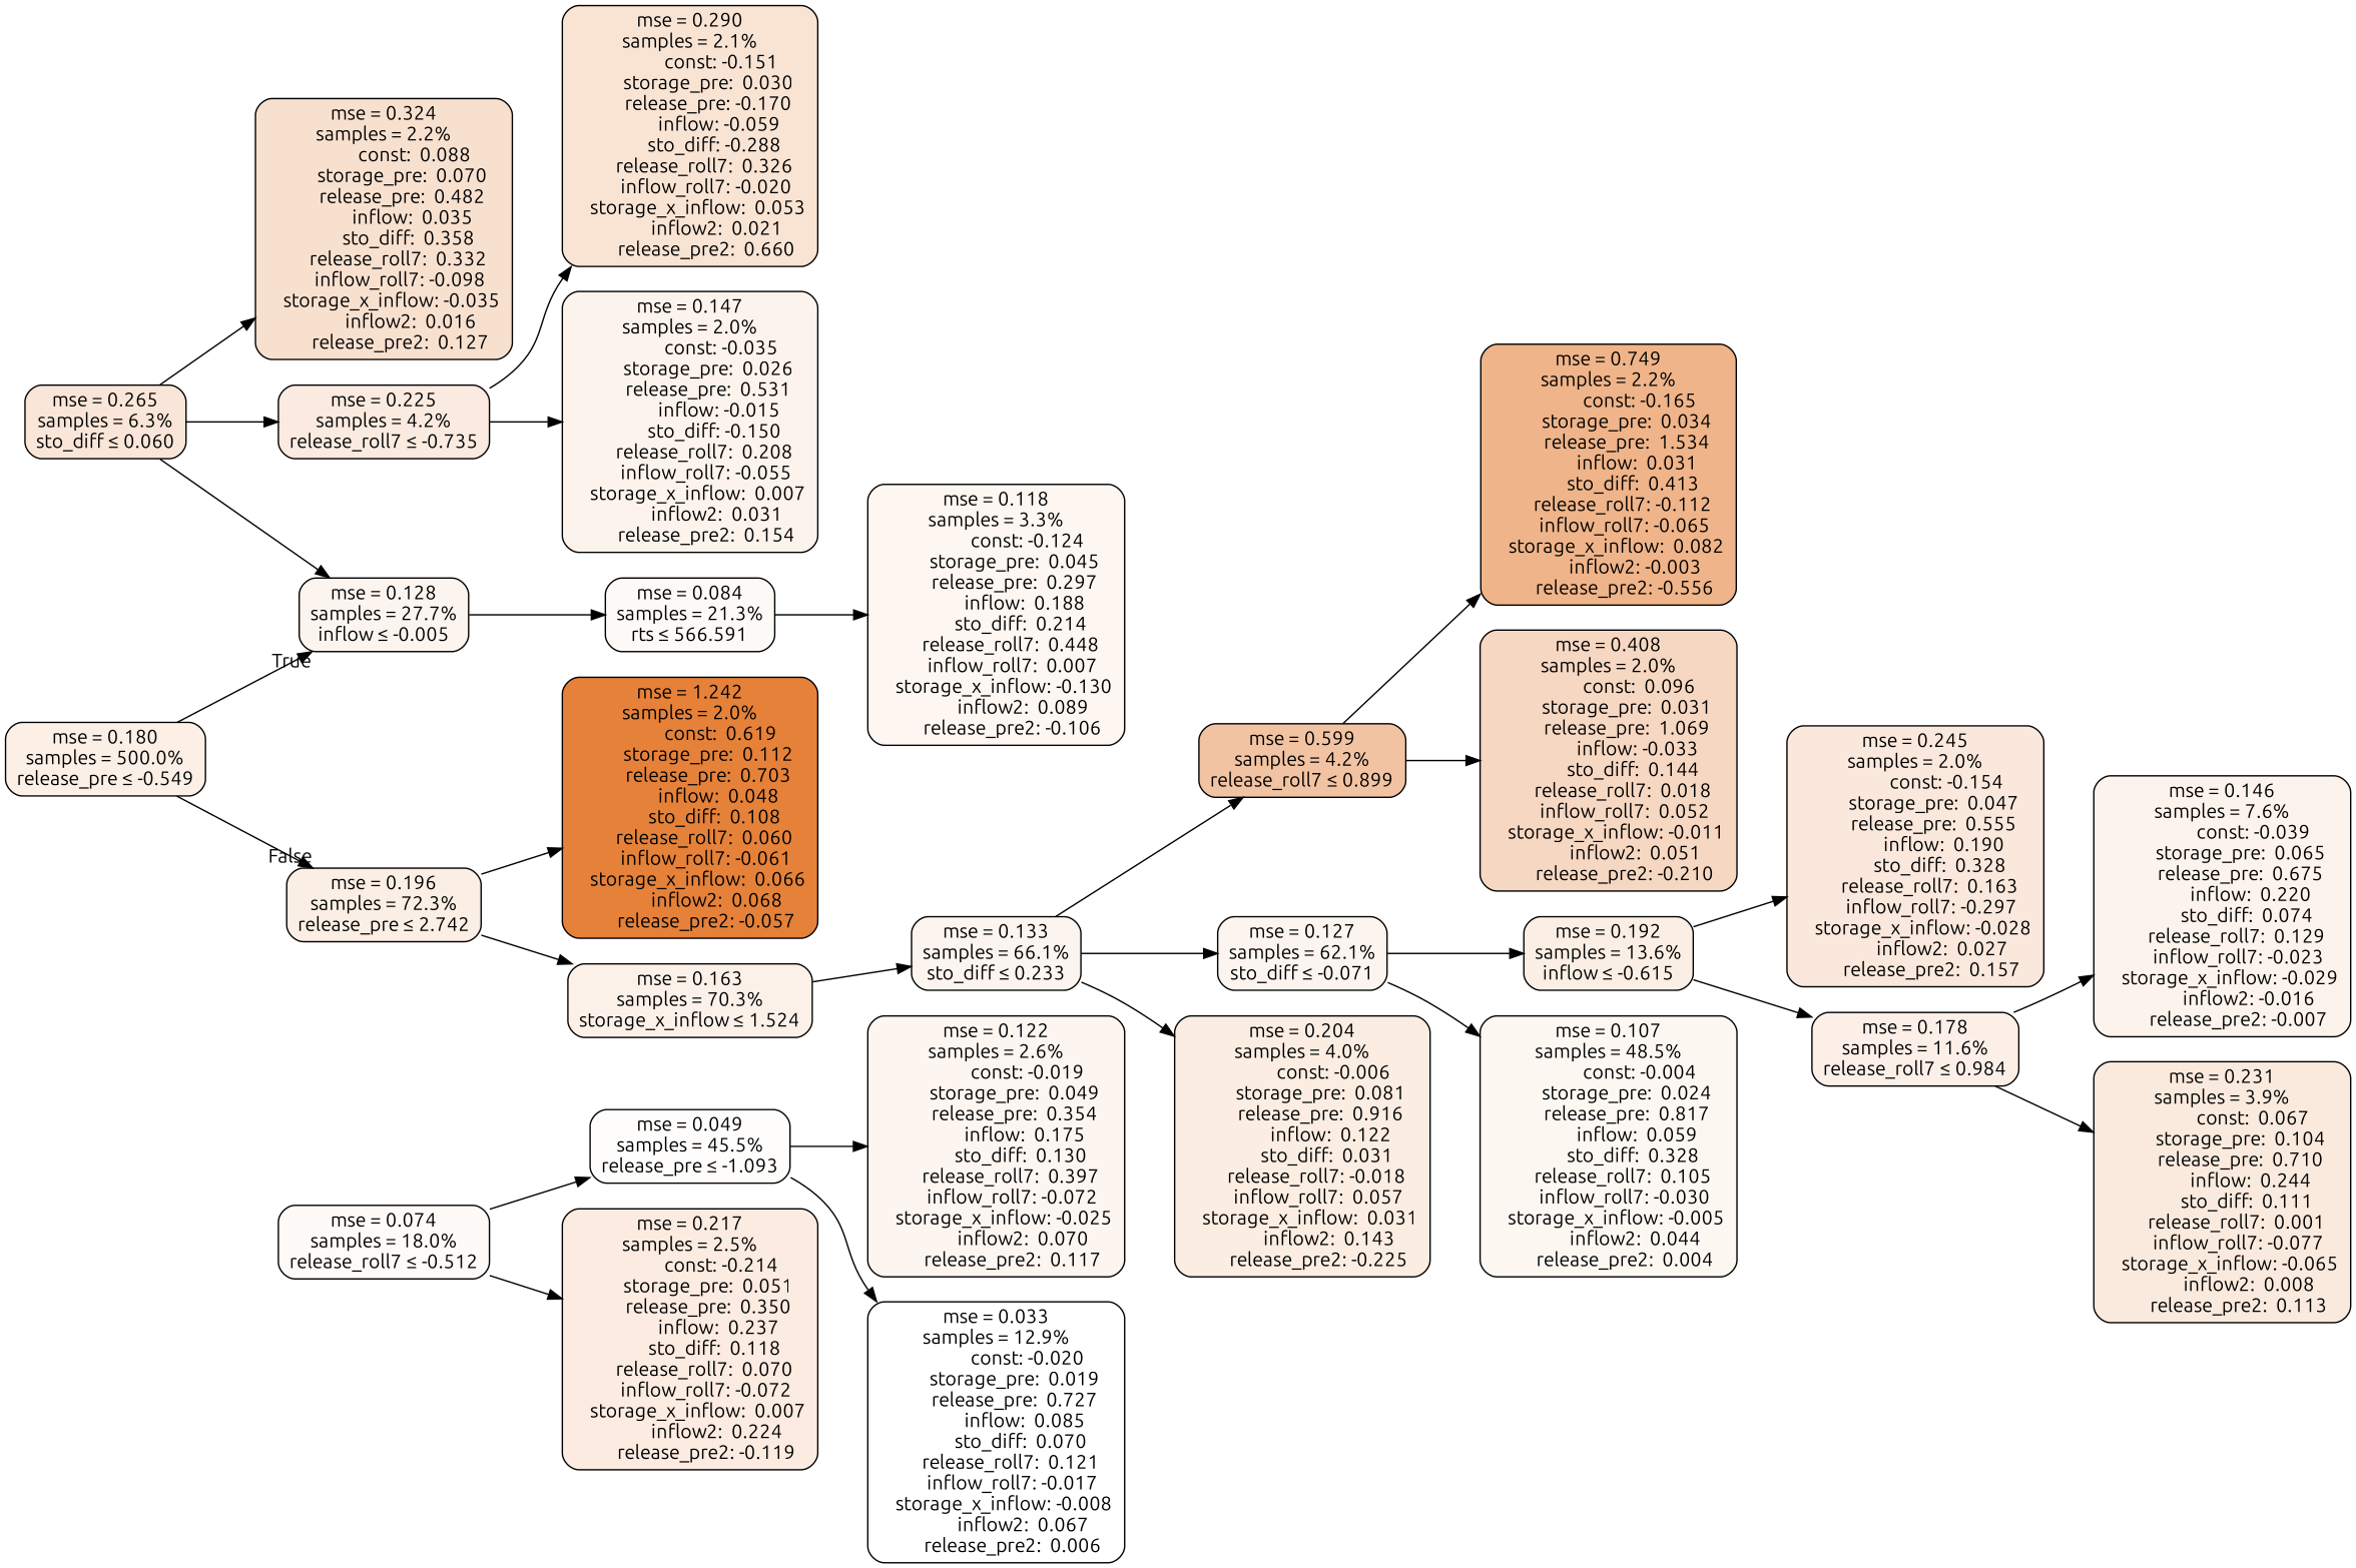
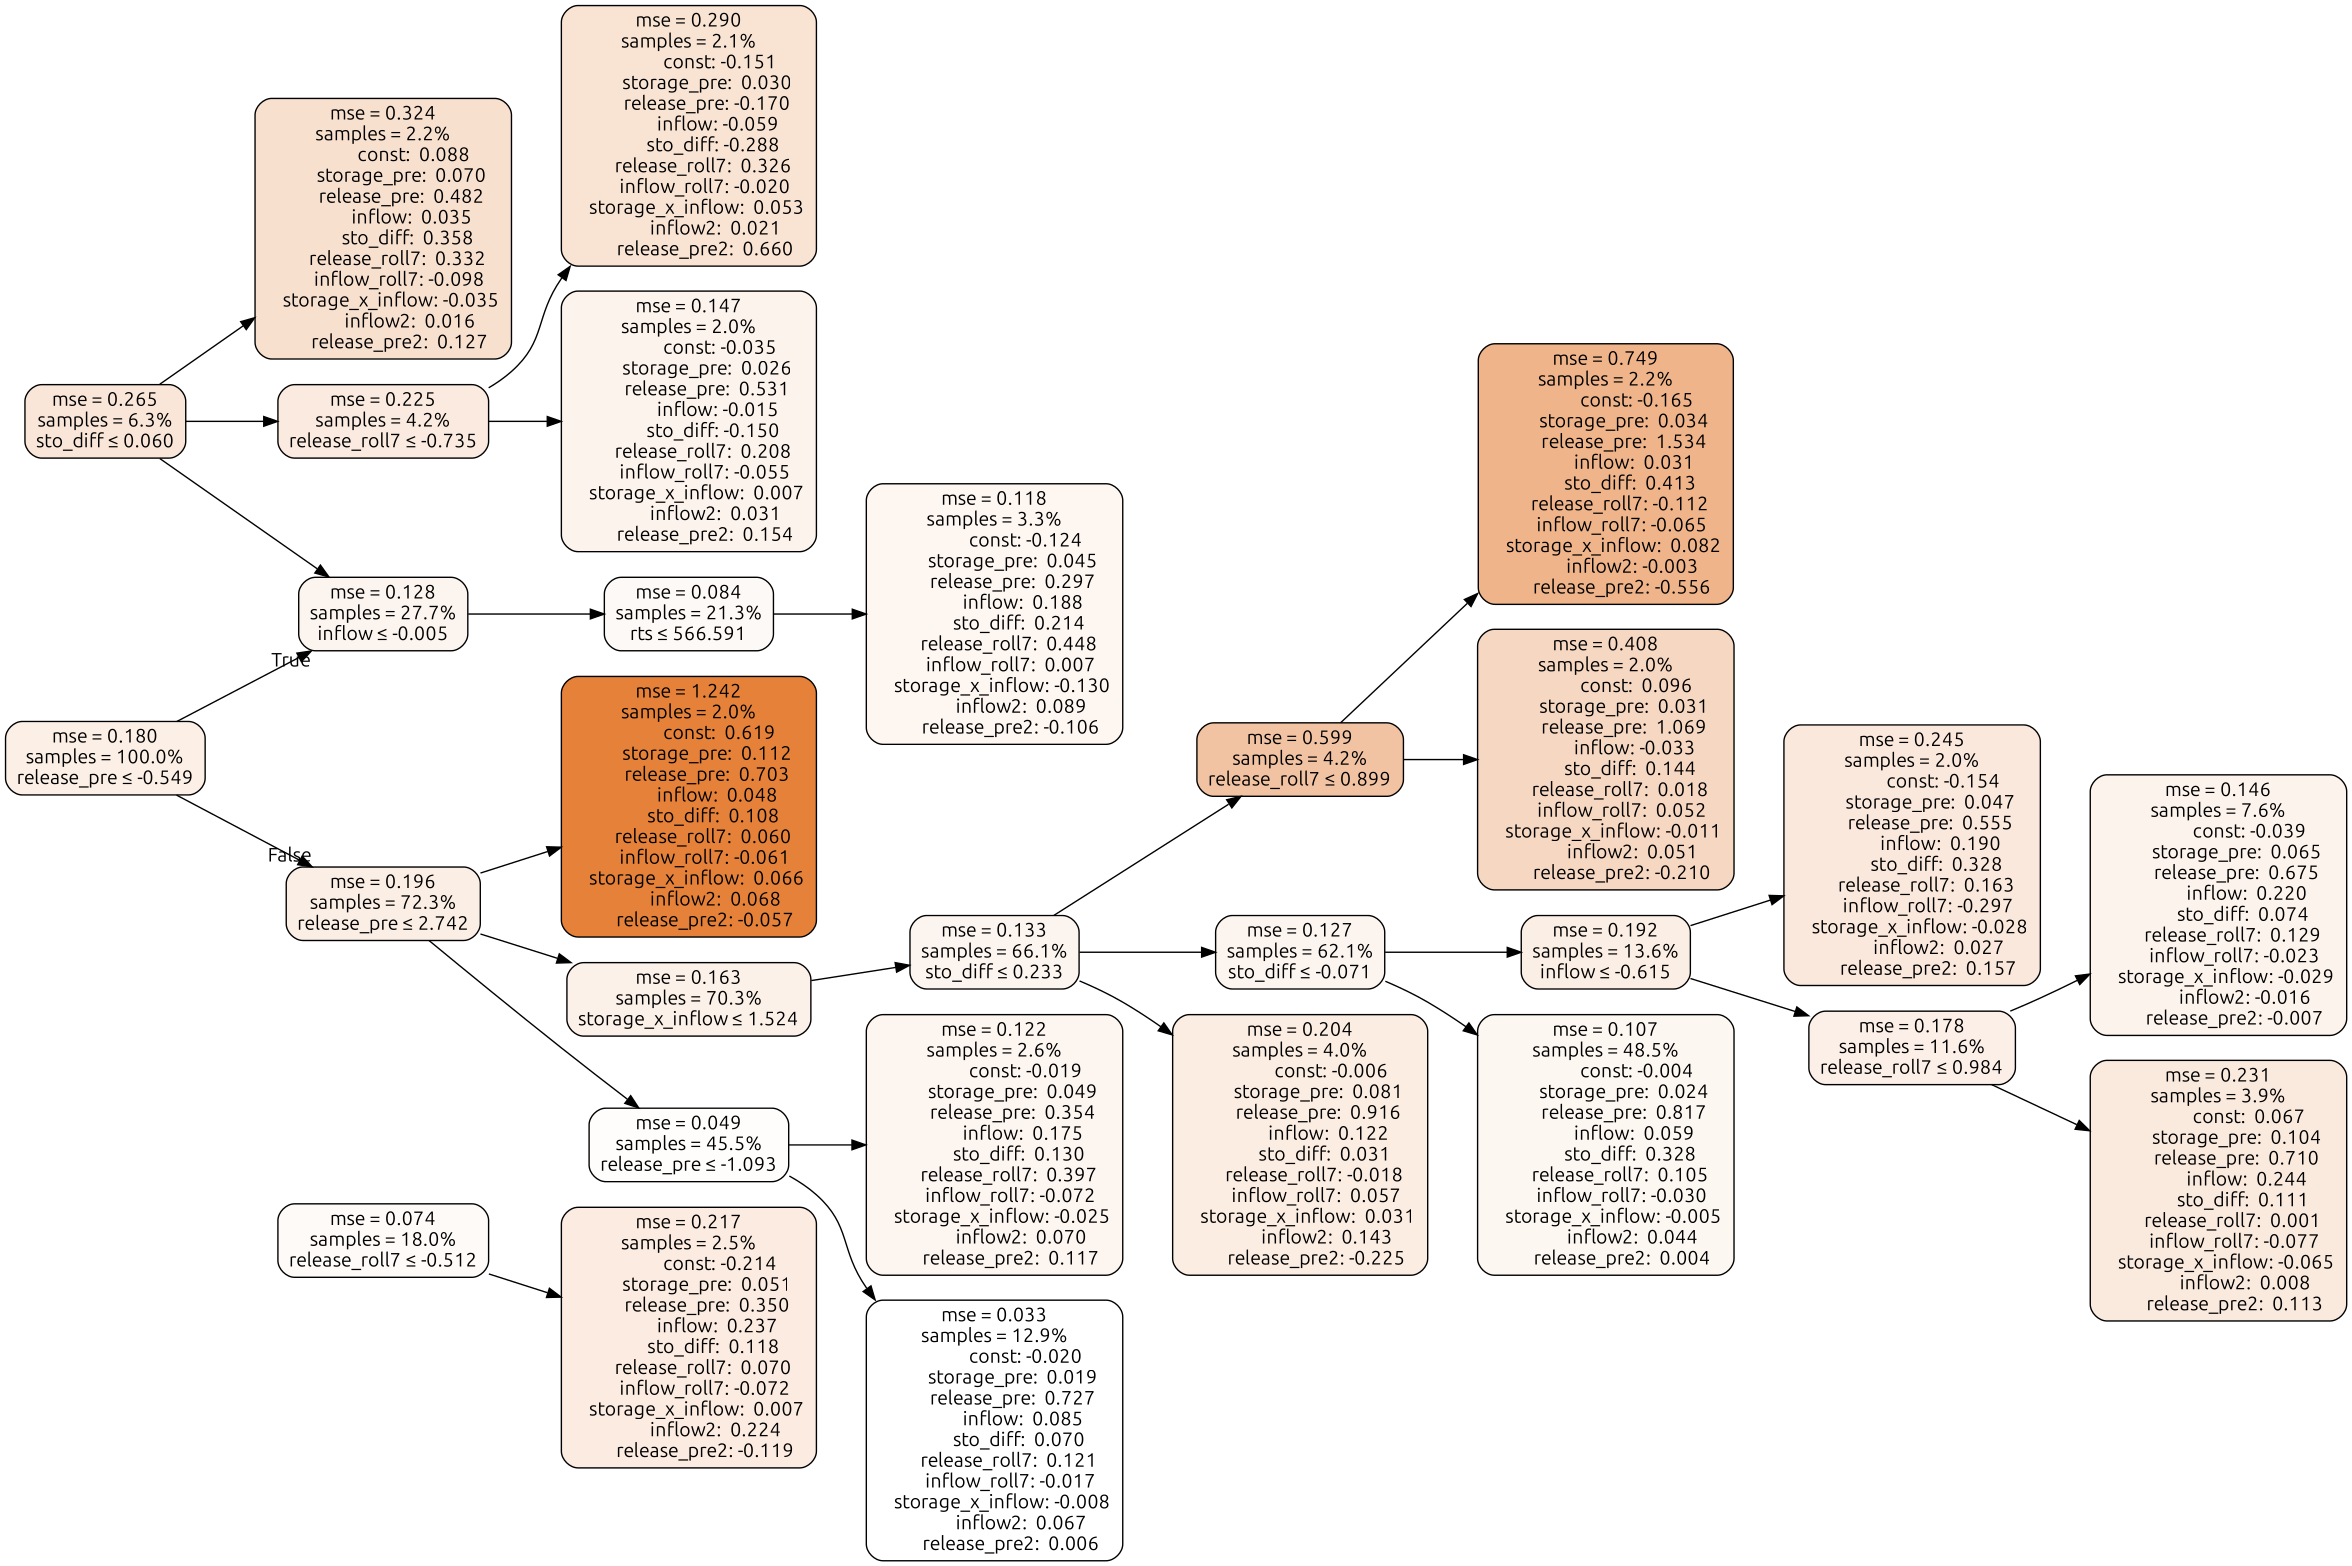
  digraph {
    fontname=Ubuntu
    rankdir=LR
    node [color=black fillcolor="#fcf5ef" fontname=Ubuntu shape=rectangle style="filled, rounded"]
    edge [fontname=Ubuntu]
-   n1 [fillcolor="#fbefe6" label="mse = 0.180\nsamples = 500.0%\nrelease_pre &le; -0.549"]
+   n1 [fillcolor="#fbefe6" label="mse = 0.180\nsamples = 100.0%\nrelease_pre &le; -0.549"]
    n2 [label="mse = 0.128\nsamples = 27.7%\ninflow &le; -0.005"]
    n3 [fillcolor="#fbeee4" label="mse = 0.196\nsamples = 72.3%\nrelease_pre &le; 2.742"]
    n4 [fillcolor="#fdf9f6" label="mse = 0.084\nsamples = 21.3%\nrts &le; 566.591"]
    n5 [fillcolor="#fcf1e9" label="mse = 0.163\nsamples = 70.3%\nstorage_x_inflow &le; 1.524"]
    n6 [fillcolor="#e58139" label="mse = 1.242\nsamples = 2.0%\n               const:  0.619\n         storage_pre:  0.112\n         release_pre:  0.703\n              inflow:  0.048\n            sto_diff:  0.108\n       release_roll7:  0.060\n        inflow_roll7: -0.061\n    storage_x_inflow:  0.066\n             inflow2:  0.068\n        release_pre2: -0.057"]
    n7 [fillcolor="#fdf6f1" label="mse = 0.118\nsamples = 3.3%\n               const: -0.124\n         storage_pre:  0.045\n         release_pre:  0.297\n              inflow:  0.188\n            sto_diff:  0.214\n       release_roll7:  0.448\n        inflow_roll7:  0.007\n    storage_x_inflow: -0.130\n             inflow2:  0.089\n        release_pre2: -0.106"]
    n8 [fillcolor="#f9e6d8" label="mse = 0.265\nsamples = 6.3%\nsto_diff &le; 0.060"]
    n9 [fillcolor="#faeadf" label="mse = 0.225\nsamples = 4.2%\nrelease_roll7 &le; -0.735"]
    n10 [fillcolor="#f8e0cf" label="mse = 0.324\nsamples = 2.2%\n               const:  0.088\n         storage_pre:  0.070\n         release_pre:  0.482\n              inflow:  0.035\n            sto_diff:  0.358\n       release_roll7:  0.332\n        inflow_roll7: -0.098\n    storage_x_inflow: -0.035\n             inflow2:  0.016\n        release_pre2:  0.127"]
    n11 [fillcolor="#fefaf8" label="mse = 0.074\nsamples = 18.0%\nrelease_roll7 &le; -0.512"]
    n12 [fillcolor="#fefdfc" label="mse = 0.049\nsamples = 45.5%\nrelease_pre &le; -1.093"]
    n13 [fillcolor="#fbebe0" label="mse = 0.217\nsamples = 2.5%\n               const: -0.214\n         storage_pre:  0.051\n         release_pre:  0.350\n              inflow:  0.237\n            sto_diff:  0.118\n       release_roll7:  0.070\n        inflow_roll7: -0.072\n    storage_x_inflow:  0.007\n             inflow2:  0.224\n        release_pre2: -0.119"]
    n14 [fillcolor="#fdf5f0" label="mse = 0.122\nsamples = 2.6%\n               const: -0.019\n         storage_pre:  0.049\n         release_pre:  0.354\n              inflow:  0.175\n            sto_diff:  0.130\n       release_roll7:  0.397\n        inflow_roll7: -0.072\n    storage_x_inflow: -0.025\n             inflow2:  0.070\n        release_pre2:  0.117"]
    n15 [fillcolor="#ffffff" label="mse = 0.033\nsamples = 12.9%\n               const: -0.020\n         storage_pre:  0.019\n         release_pre:  0.727\n              inflow:  0.085\n            sto_diff:  0.070\n       release_roll7:  0.121\n        inflow_roll7: -0.017\n    storage_x_inflow: -0.008\n             inflow2:  0.067\n        release_pre2:  0.006"]
    n16 [fillcolor="#fcf3ec" label="mse = 0.147\nsamples = 2.0%\n               const: -0.035\n         storage_pre:  0.026\n         release_pre:  0.531\n              inflow: -0.015\n            sto_diff: -0.150\n       release_roll7:  0.208\n        inflow_roll7: -0.055\n    storage_x_inflow:  0.007\n             inflow2:  0.031\n        release_pre2:  0.154"]
    n17 [fillcolor="#f9e4d4" label="mse = 0.290\nsamples = 2.1%\n               const: -0.151\n         storage_pre:  0.030\n         release_pre: -0.170\n              inflow: -0.059\n            sto_diff: -0.288\n       release_roll7:  0.326\n        inflow_roll7: -0.020\n    storage_x_inflow:  0.053\n             inflow2:  0.021\n        release_pre2:  0.660"]
    n18 [fillcolor="#fcf4ee" label="mse = 0.133\nsamples = 66.1%\nsto_diff &le; 0.233"]
    n19 [fillcolor="#f2c3a2" label="mse = 0.599\nsamples = 4.2%\nrelease_roll7 &le; 0.899"]
    n20 [label="mse = 0.127\nsamples = 62.1%\nsto_diff &le; -0.071"]
    n21 [fillcolor="#fbede2" label="mse = 0.204\nsamples = 4.0%\n               const: -0.006\n         storage_pre:  0.081\n         release_pre:  0.916\n              inflow:  0.122\n            sto_diff:  0.031\n       release_roll7: -0.018\n        inflow_roll7:  0.057\n    storage_x_inflow:  0.031\n             inflow2:  0.143\n        release_pre2: -0.225"]
    n22 [fillcolor="#efb489" label="mse = 0.749\nsamples = 2.2%\n               const: -0.165\n         storage_pre:  0.034\n         release_pre:  1.534\n              inflow:  0.031\n            sto_diff:  0.413\n       release_roll7: -0.112\n        inflow_roll7: -0.065\n    storage_x_inflow:  0.082\n             inflow2: -0.003\n        release_pre2: -0.556"]
    n23 [fillcolor="#f6d7c1" label="mse = 0.408\nsamples = 2.0%\n               const:  0.096\n         storage_pre:  0.031\n         release_pre:  1.069\n              inflow: -0.033\n            sto_diff:  0.144\n       release_roll7:  0.018\n        inflow_roll7:  0.052\n    storage_x_inflow: -0.011\n             inflow2:  0.051\n        release_pre2: -0.210"]
    n24 [fillcolor="#fbeee4" label="mse = 0.192\nsamples = 13.6%\ninflow &le; -0.615"]
    n25 [fillcolor="#fdf7f2" label="mse = 0.107\nsamples = 48.5%\n               const: -0.004\n         storage_pre:  0.024\n         release_pre:  0.817\n              inflow:  0.059\n            sto_diff:  0.328\n       release_roll7:  0.105\n        inflow_roll7: -0.030\n    storage_x_inflow: -0.005\n             inflow2:  0.044\n        release_pre2:  0.004"]
    n26 [fillcolor="#fae8dc" label="mse = 0.245\nsamples = 2.0%\n               const: -0.154\n         storage_pre:  0.047\n         release_pre:  0.555\n              inflow:  0.190\n            sto_diff:  0.328\n       release_roll7:  0.163\n        inflow_roll7: -0.297\n    storage_x_inflow: -0.028\n             inflow2:  0.027\n        release_pre2:  0.157"]
    n27 [fillcolor="#fbefe7" label="mse = 0.178\nsamples = 11.6%\nrelease_roll7 &le; 0.984"]
    n28 [fillcolor="#fcf3ec" label="mse = 0.146\nsamples = 7.6%\n               const: -0.039\n         storage_pre:  0.065\n         release_pre:  0.675\n              inflow:  0.220\n            sto_diff:  0.074\n       release_roll7:  0.129\n        inflow_roll7: -0.023\n    storage_x_inflow: -0.029\n             inflow2: -0.016\n        release_pre2: -0.007"]
    n29 [fillcolor="#faeade" label="mse = 0.231\nsamples = 3.9%\n               const:  0.067\n         storage_pre:  0.104\n         release_pre:  0.710\n              inflow:  0.244\n            sto_diff:  0.111\n       release_roll7:  0.001\n        inflow_roll7: -0.077\n    storage_x_inflow: -0.065\n             inflow2:  0.008\n        release_pre2:  0.113"]
    n1 -> n2 [headlabel=True labelangle=45 labeldistance=2.5]
    n1 -> n3 [headlabel=False labelangle=-45 labeldistance=2.5]
    n2 -> n4
    n3 -> n5
    n3 -> n6
    n4 -> n7
    n5 -> n18
    n8 -> n2
    n8 -> n9
    n8 -> n10
    n9 -> n16
    n9 -> n17
-   n11 -> n12
+   n3 -> n12
    n11 -> n13
    n12 -> n14
    n12 -> n15
    n18 -> n19
    n18 -> n20
    n18 -> n21
    n19 -> n22
    n19 -> n23
    n20 -> n24
    n20 -> n25
    n24 -> n26
    n24 -> n27
    n27 -> n28
    n27 -> n29
  }
